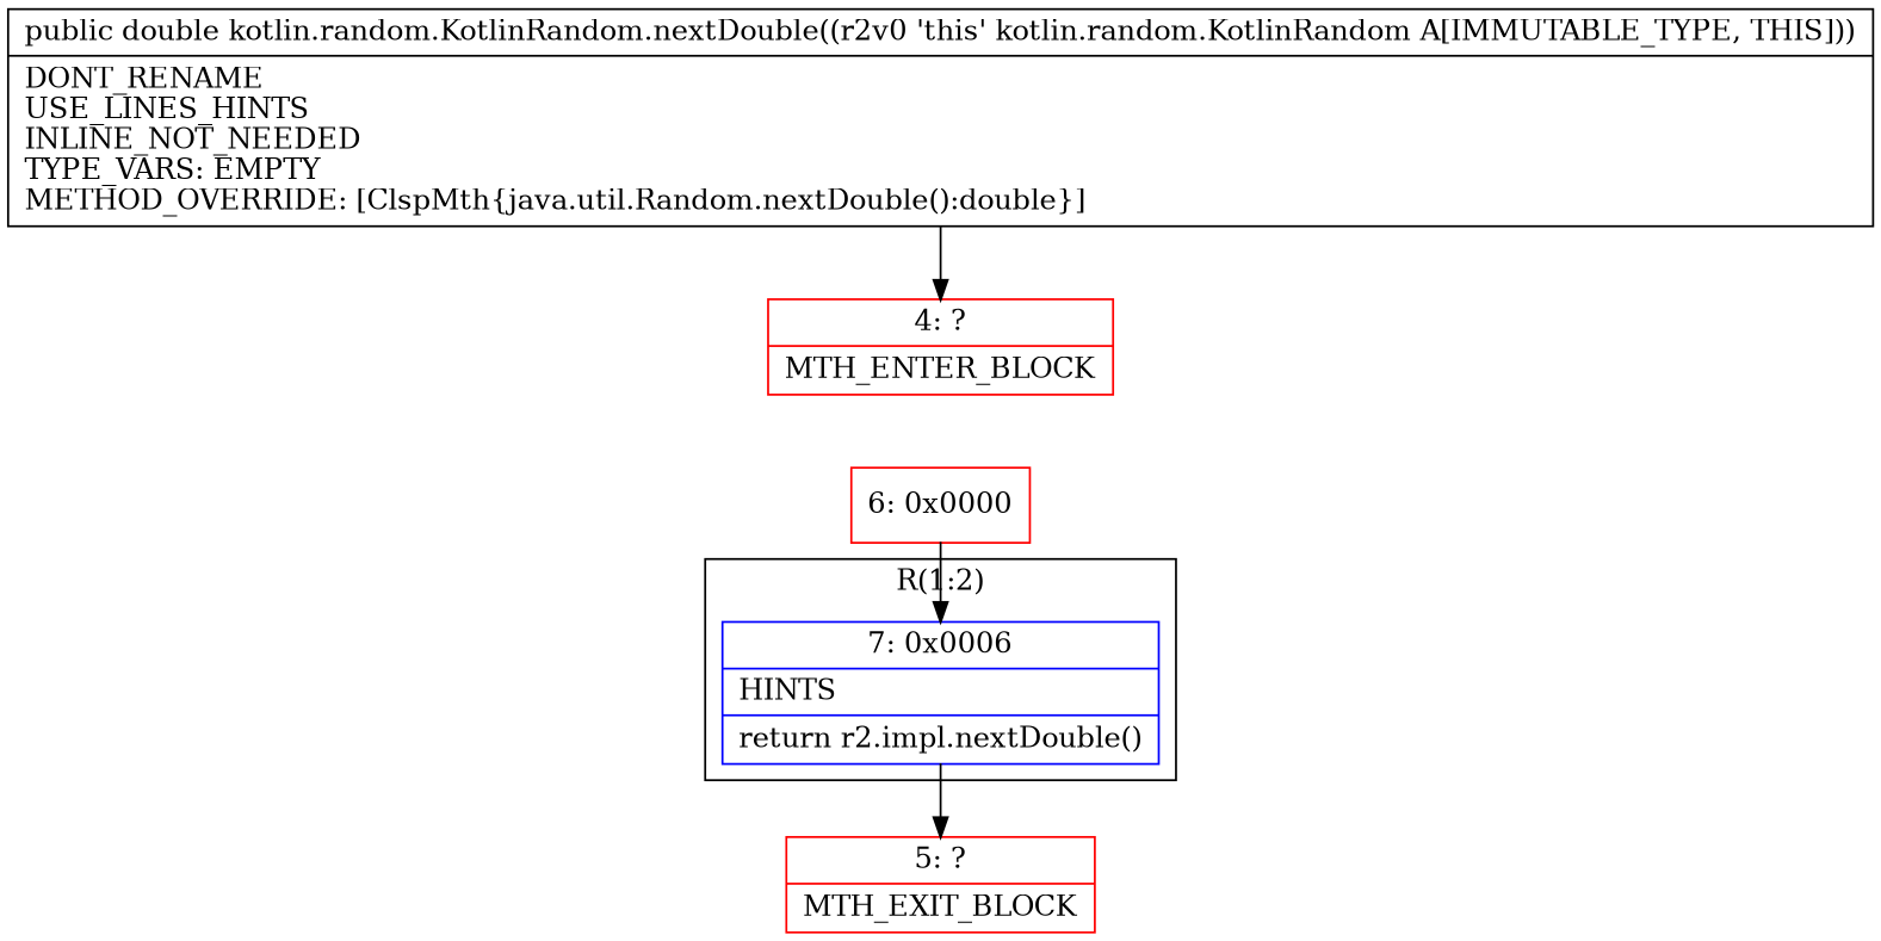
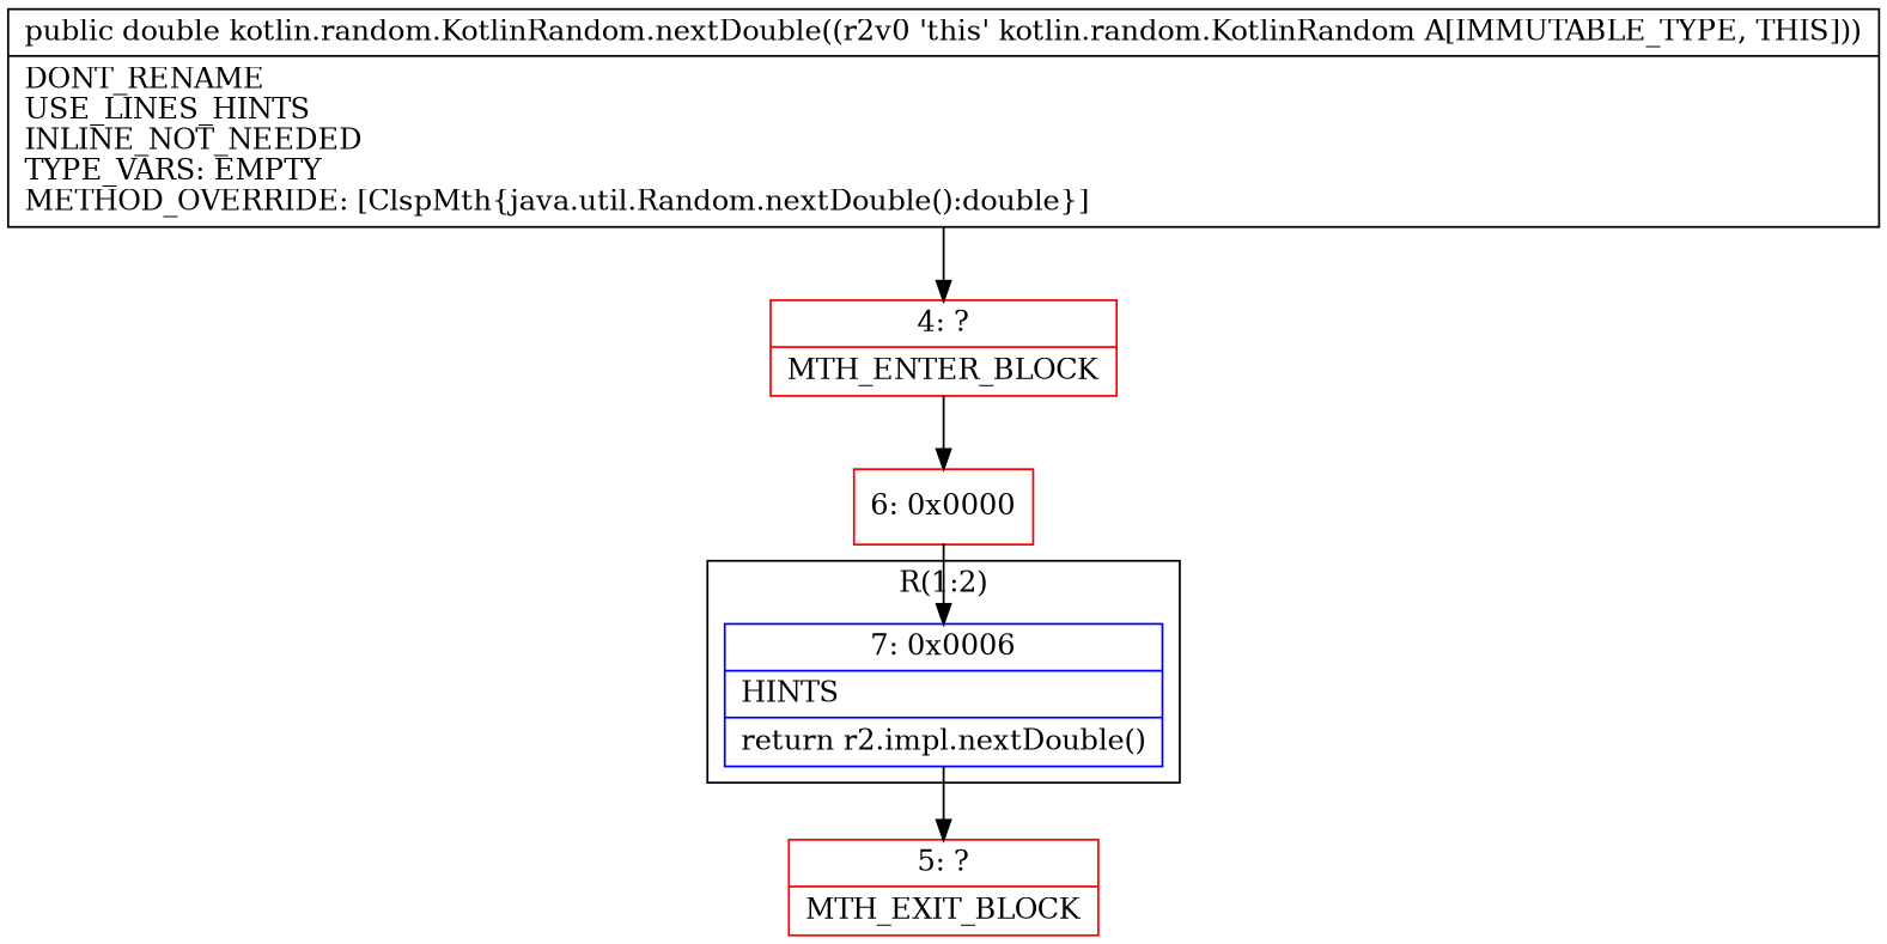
  digraph {
    node [color=red shape=record]
    n1 [color=blue label="{7\:\ 0x0006|HINTS\l|return r2.impl.nextDouble()\l}"]
    n2 [label="{5\:\ ?|MTH_EXIT_BLOCK\l}"]
    n3 [label="{4\:\ ?|MTH_ENTER_BLOCK\l}"]
    n4 [label="{6\:\ 0x0000}"]
    n5 [label="{public double kotlin.random.KotlinRandom.nextDouble((r2v0 'this' kotlin.random.KotlinRandom A[IMMUTABLE_TYPE, THIS]))  | DONT_RENAME\lUSE_LINES_HINTS\lINLINE_NOT_NEEDED\lTYPE_VARS: EMPTY\lMETHOD_OVERRIDE: [ClspMth\{java.util.Random.nextDouble():double\}]\l}" color=""]
    subgraph cluster_1 {
      label="R(1:2)"
      n1
    }
    n1 -> n2
+   n3 -> n4
    n4 -> n1
    n5 -> n3
  }
